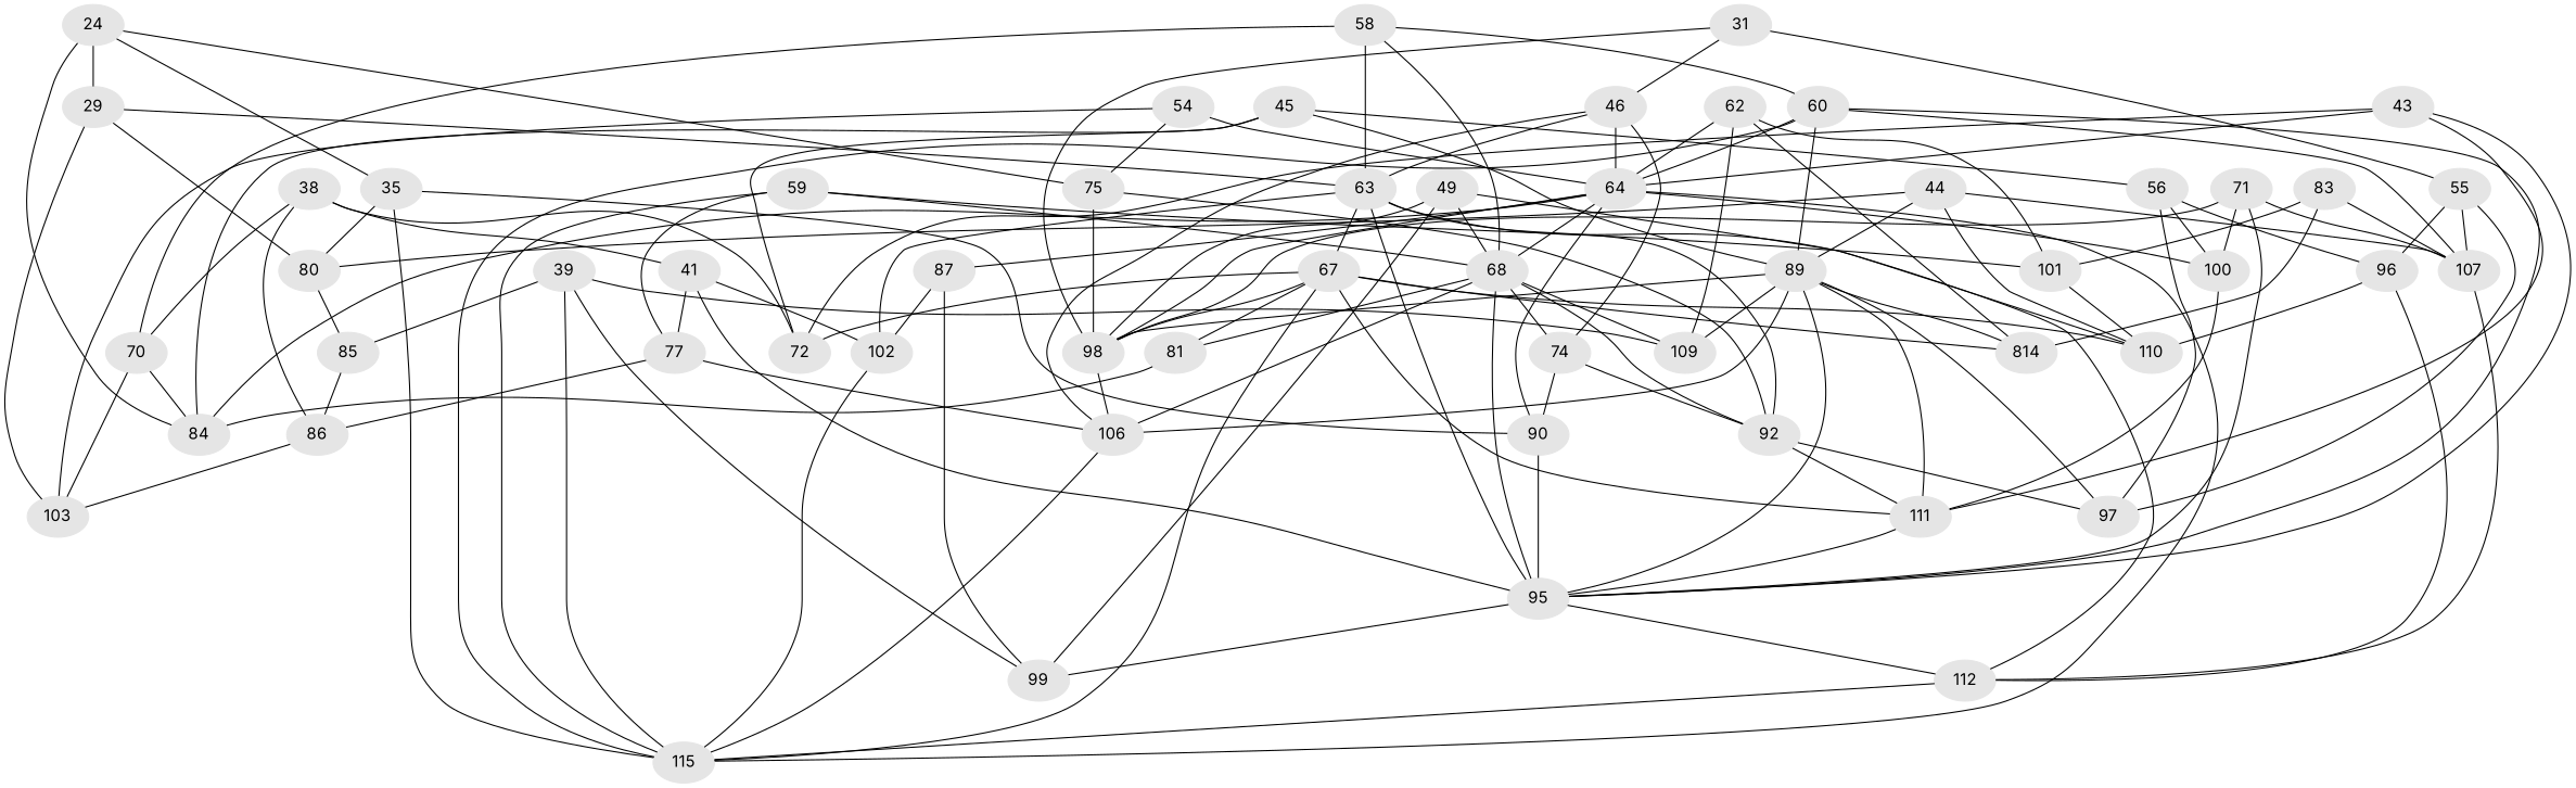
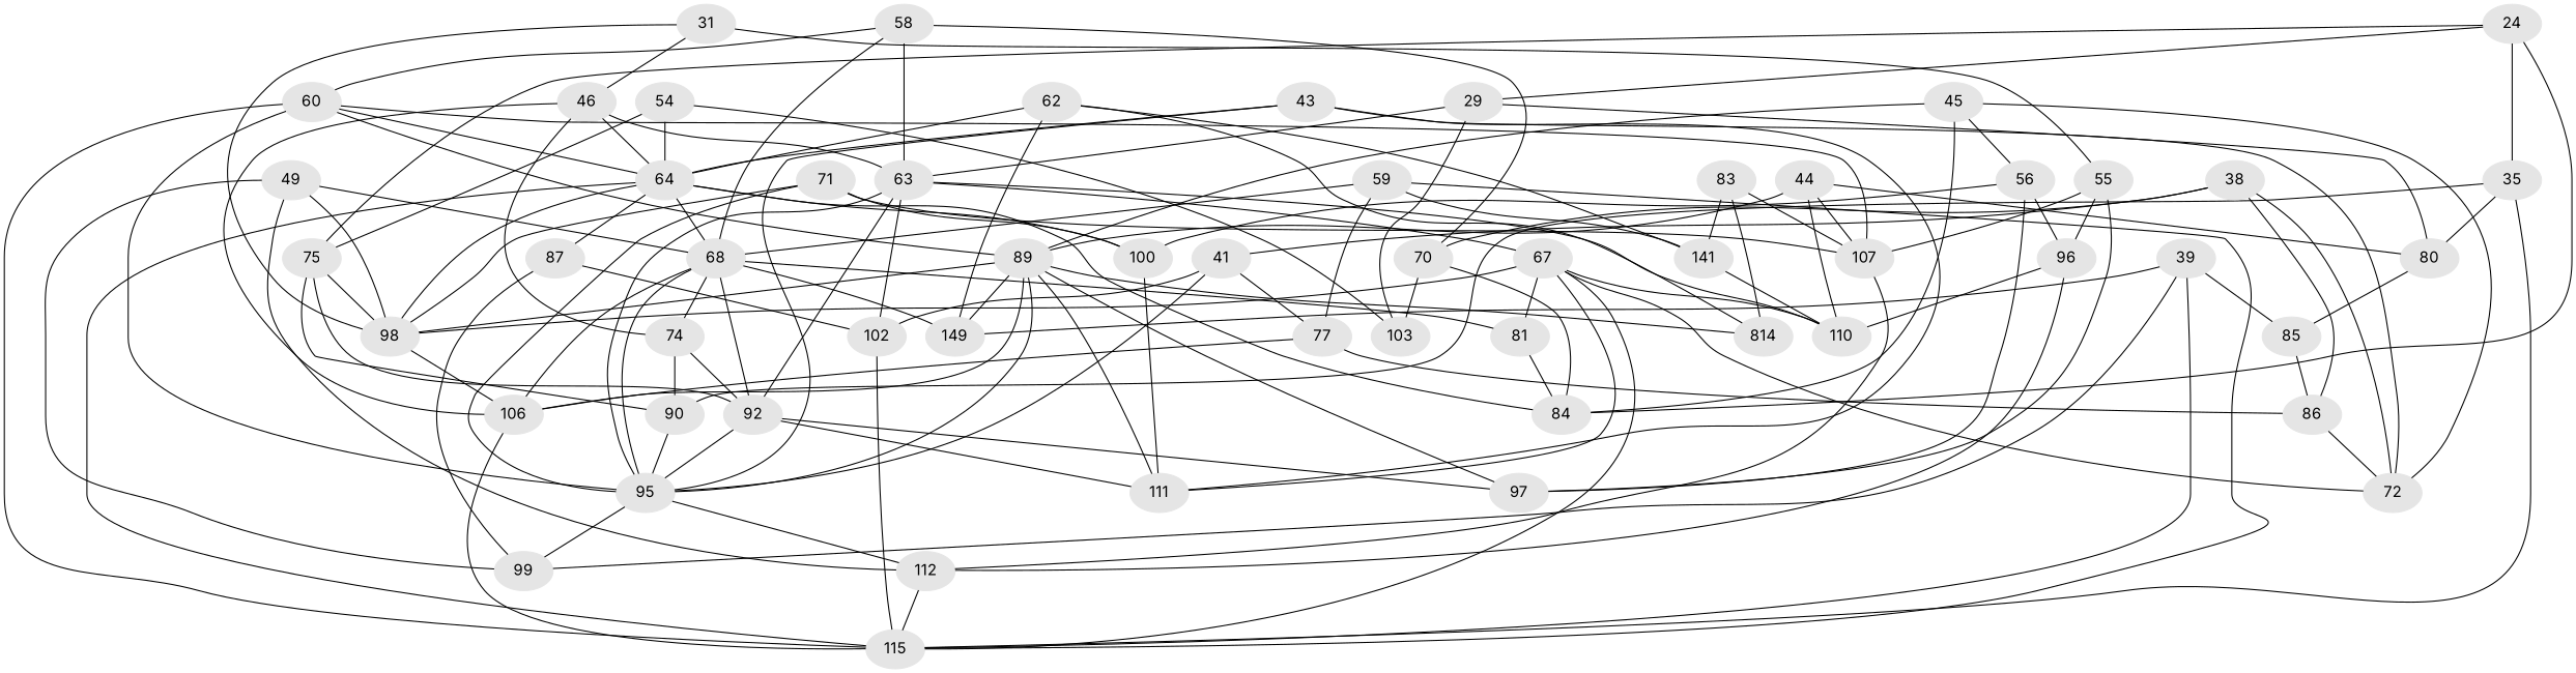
  graph {
    fontname=Inter
    node [color=gray90 fontname=Inter style=filled]
    edge [fontname=Inter]
    24 [super="+4"]
    29
    35
    75
    84 [super="+69"]
    63 [super="+36+57"]
    80
    103
    90 [super="+27"]
    115 [super="+1+51+40"]
    98 [super="+73+37"]
    92 [super="+66+79"]
    95 [super="+26+94"]
    102
    110 [super="+78"]
    67 [super="+48+42"]
    85
    46 [super="+34"]
    64 [super="+17+30+25"]
    74 [super="+12"]
    106 [super="+104+88"]
    31
    55 [super="+6"]
    107 [super="+65"]
    96
    97
    38
    41
    70
    72
    86
    77
    39
    99 [super="+32"]
-   109
+   109 [label=149]
    112 [super="+108"]
    68 [super="+18+23+61"]
    100
    87
    43
    111 [super="+105"]
    44
    89 [super="+10+82+14+33+76"]
    n44 [label=814]
    45
    56
    81 [super="+50"]
    49
    54
    58 [super="+2"]
    60 [super="+28+52"]
    59
-   101
+   101 [label=141]
    62
    71
    83
    24 -- 29
    24 -- 35
    24 -- 75
    24 -- 84 [weight=2]
    29 -- 63
    29 -- 80
    29 -- 103
    35 -- 80
    35 -- 90
    35 -- 115
    75 -- 98
    75 -- 92
    63 -- 92 [weight=2]
    63 -- 95 [weight=2]
    63 -- 102
    63 -- 110
    63 -- 67
    80 -- 85
    90 -- 95 [weight=2]
    98 -- 106
-   111 -- 95 [weight=2]
+   92 -- 95 [weight=2]
    92 -- 97
    92 -- 111
    95 -- 99 [weight=2]
    95 -- 112
    102 -- 115
    67 -- 115
    67 -- 98 [weight=3]
    67 -- 110 [weight=2]
    67 -- 72
    67 -- 111
-   67 -- n44
    67 -- 81 [weight=2]
    85 -- 86
    46 -- 63
    46 -- 64 [weight=2]
    46 -- 74
    46 -- 106
    64 -- 84
-   64 -- 90
+   75 -- 90
    64 -- 115
    64 -- 98
    64 -- 68
    64 -- 100
    64 -- 87
    74 -- 90 [weight=2]
    74 -- 92 [weight=2]
    106 -- 115
    31 -- 98
    31 -- 46
    31 -- 55 [weight=2]
    55 -- 107 [weight=2]
    55 -- 96
    55 -- 97
    107 -- 112
    96 -- 110
    96 -- 112
    38 -- 41
    38 -- 70
    38 -- 72
    38 -- 86
    41 -- 95
    41 -- 102
    41 -- 77
    70 -- 84
    70 -- 103
-   86 -- 103
+   86 -- 72
    77 -- 106
    77 -- 86
    39 -- 115
    39 -- 85
    39 -- 99
    39 -- 109
    112 -- 115 [weight=2]
    68 -- 92
    68 -- 95 [weight=2]
    68 -- 74
    68 -- 106 [weight=2]
    68 -- 109
    68 -- 81
    100 -- 111
    87 -- 102
    87 -- 99 [weight=2]
    43 -- 95
    43 -- 64
    43 -- 72
    43 -- 111
    44 -- 80
    44 -- 110
    44 -- 107
    44 -- 89
    89 -- 98 [weight=2]
    89 -- 95
    89 -- 106 [weight=2]
    89 -- 97
    89 -- 109
    89 -- 111 [weight=2]
    89 -- n44
    45 -- 84
    45 -- 72
    45 -- 89
    45 -- 56
    56 -- 96
    56 -- 97
    56 -- 100
    81 -- 84
    49 -- 98
    49 -- 99
    49 -- 112
    49 -- 68
    54 -- 75
    54 -- 103
    54 -- 64 [weight=2]
    58 -- 63 [weight=3]
    58 -- 70
    58 -- 68
    58 -- 60
    60 -- 115 [weight=3]
    60 -- 95
    60 -- 64
    60 -- 107 [weight=2]
    60 -- 89 [weight=2]
    59 -- 115
    59 -- 77
    59 -- 68
    59 -- 101
    101 -- 110
    62 -- 64
    62 -- 109
    62 -- n44
    62 -- 101
    71 -- 98
    71 -- 95
    71 -- 107
    71 -- 100
    83 -- 107
    83 -- n44
    83 -- 101
  }
